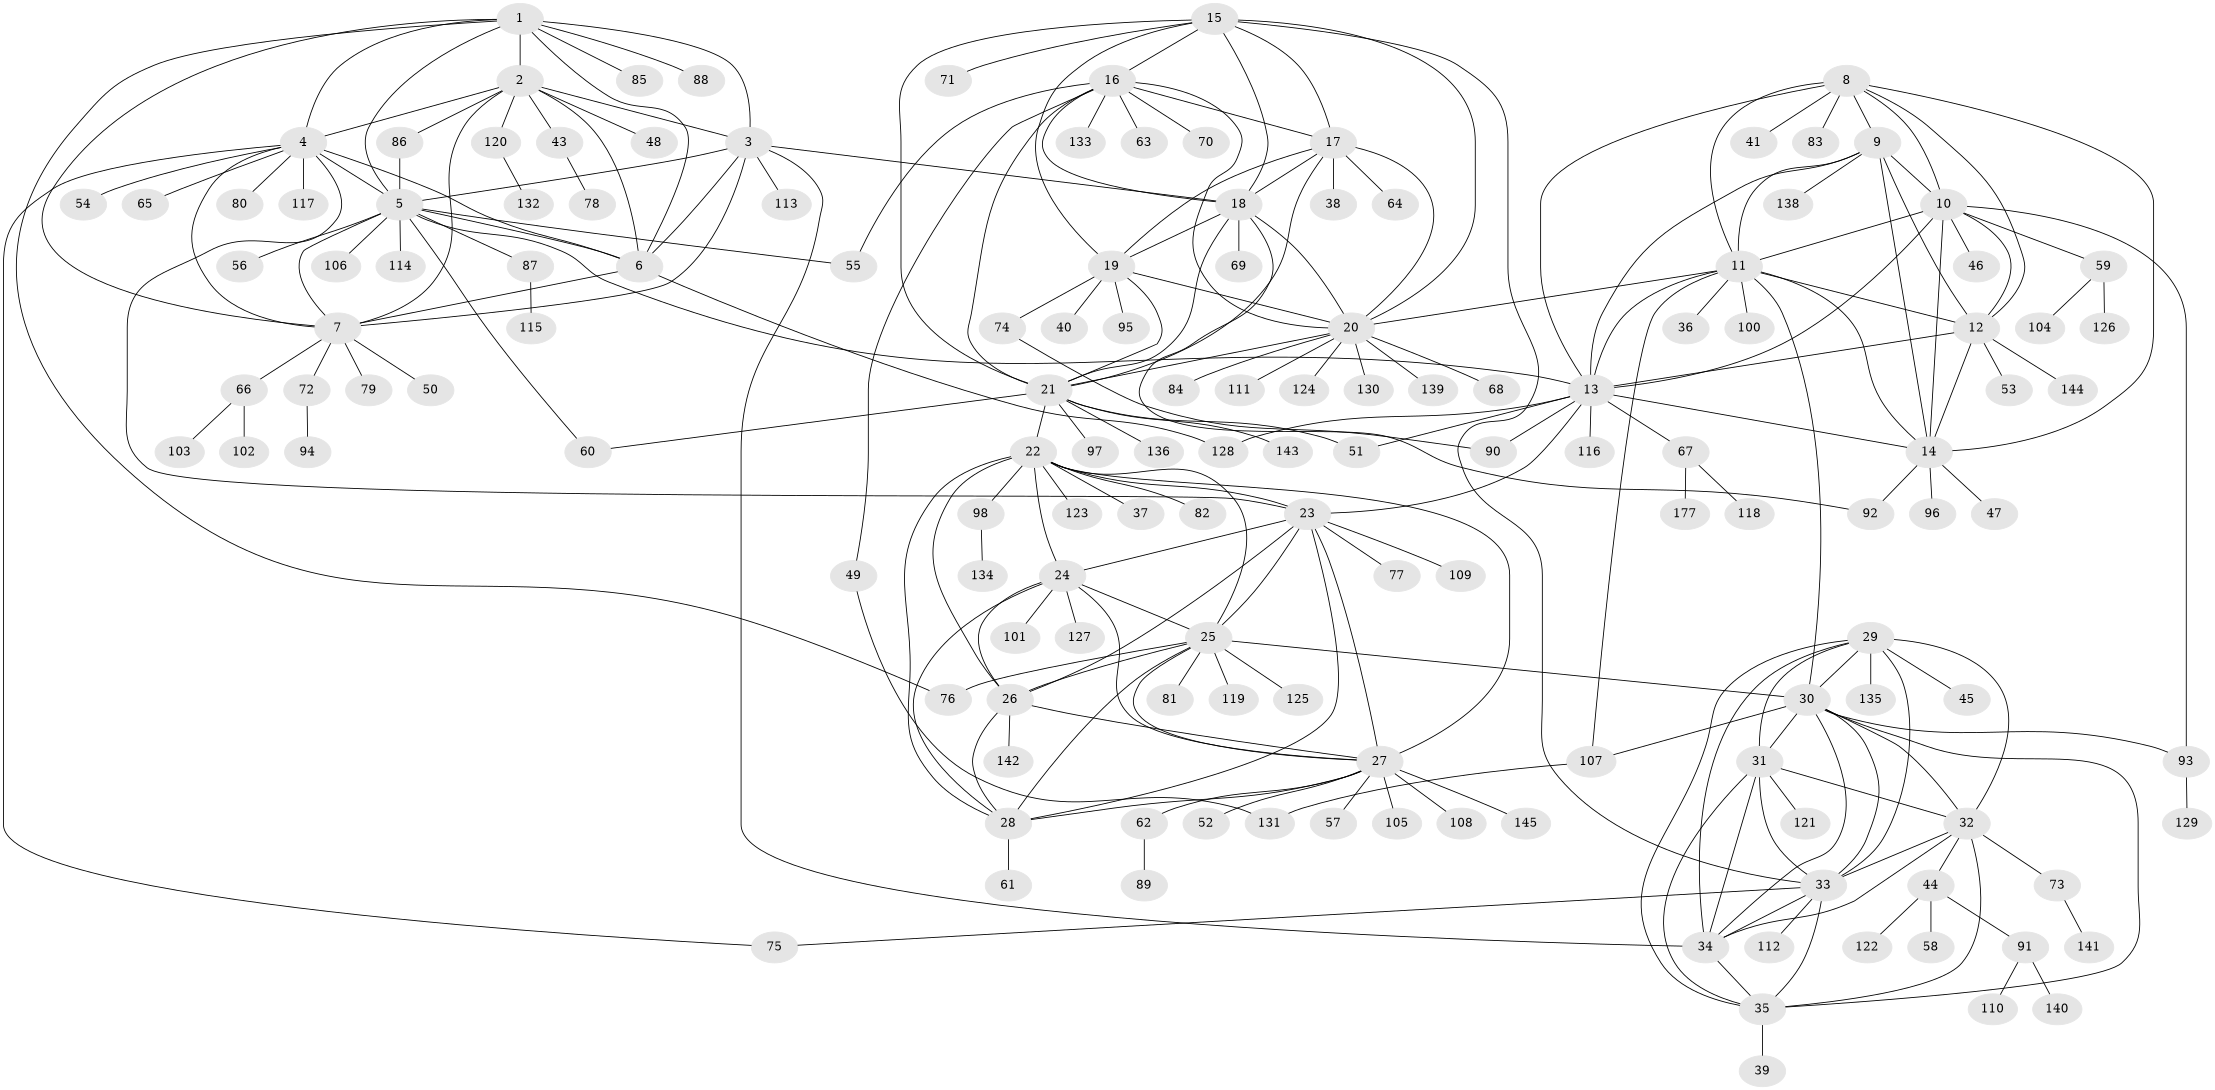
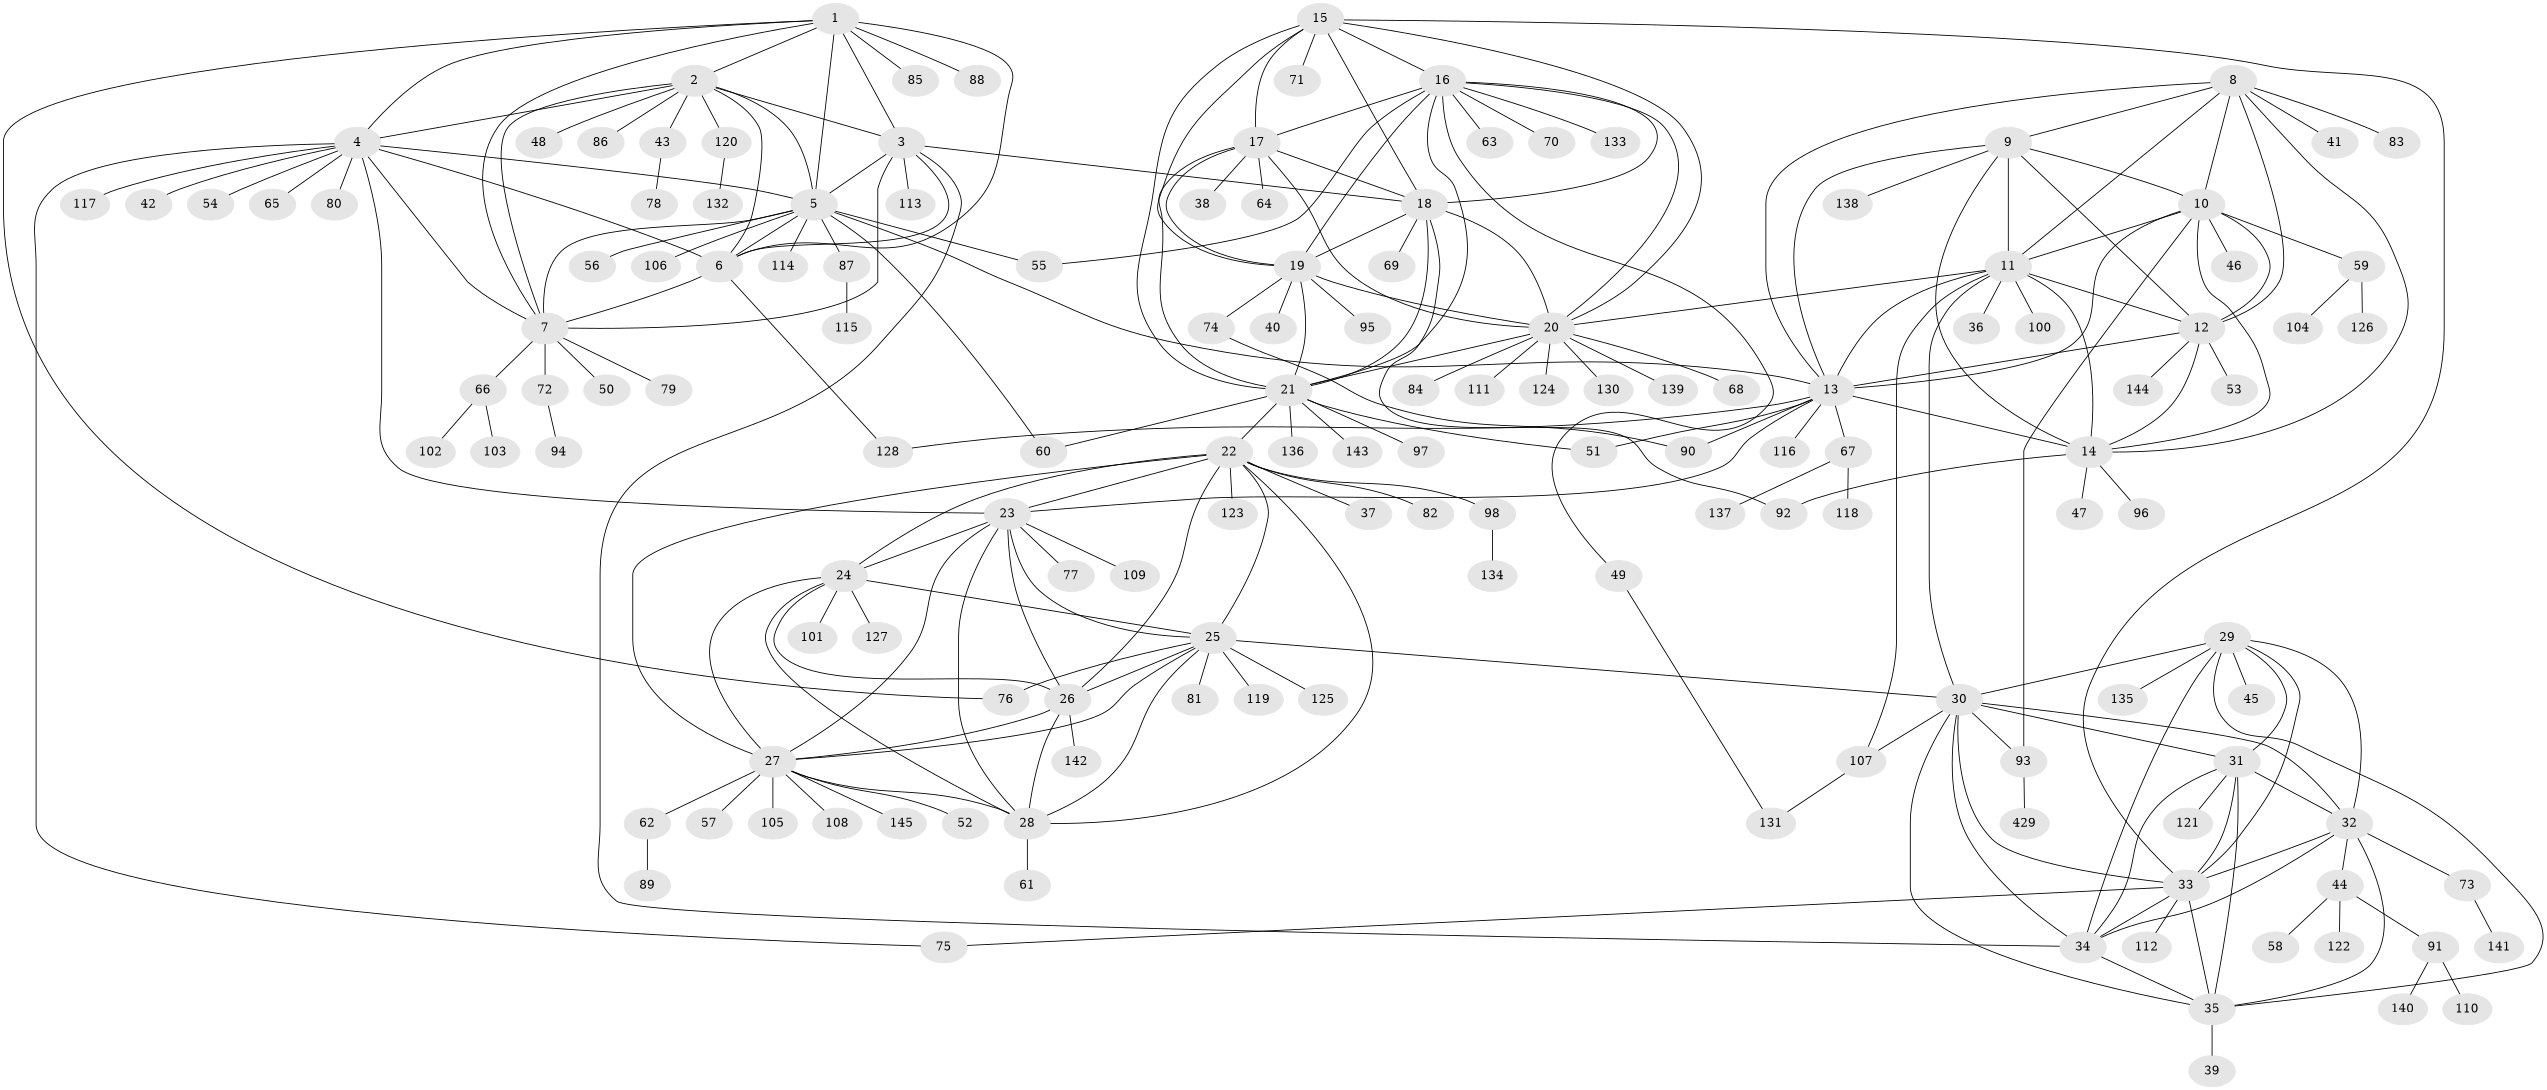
  graph {
    node [color=gray90 style=filled]
    1
    2
    3
    4
    5
    6
    7
    76
    85
    88
    43
    48
    86
    120
    18
    34
    113
    23
+   42
    54
    65
    75
    80
    117
    13
    55
    56
    60
    87
    106
    114
    128
    50
    66
    72
    79
    78
    132
    20
    92
    19
    21
    69
    35
    24
    25
    26
    27
    28
    77
    109
    14
    51
    67
    90
    116
    115
    102
    103
    94
    8
    9
    10
    11
    12
    41
    83
    138
    46
    59
    93
    30
    36
    100
    107
    53
    144
    47
    96
    104
    126
-   129
+   129 [label=429]
    68
    84
    111
    124
    130
    139
    33
    31
    32
    131
    118
-   137 [label=177]
+   137
    15
    16
    17
    71
    49
    63
    70
    133
    38
    64
    40
    74
    95
    22
    97
    136
    143
    112
    37
    82
    98
    123
    101
    127
    81
    119
    125
    142
    52
    57
    62
    105
    108
    145
    61
    134
    89
    29
    45
    135
    121
    44
    73
    39
    58
    91
    122
    141
    110
    140
    1 -- 2
    1 -- 3
    1 -- 4
    1 -- 5
    1 -- 6
    1 -- 7
    1 -- 76
    1 -- 85
    1 -- 88
    2 -- 3
    2 -- 4
-   86 -- 5
+   2 -- 5
    2 -- 6
    2 -- 7
    2 -- 43
    2 -- 48
    2 -- 86
    2 -- 120
    3 -- 5
    3 -- 6
    3 -- 7
    3 -- 18
    3 -- 34
    3 -- 113
    4 -- 5
    4 -- 6
    4 -- 7
    4 -- 23
+   4 -- 42
    4 -- 54
    4 -- 65
    4 -- 75
    4 -- 80
    4 -- 117
    5 -- 6
    5 -- 7
    5 -- 13
    5 -- 55
    5 -- 56
    5 -- 60
    5 -- 87
    5 -- 106
    5 -- 114
    6 -- 7
    6 -- 128
    7 -- 50
    7 -- 66
    7 -- 72
    7 -- 79
    43 -- 78
    120 -- 132
    18 -- 20
    18 -- 92
    18 -- 19
    18 -- 21
    18 -- 69
    34 -- 35
    23 -- 24
    23 -- 25
    23 -- 26
    23 -- 27
    23 -- 28
    23 -- 77
    23 -- 109
    13 -- 23
    13 -- 128
    13 -- 14
    13 -- 51
    13 -- 67
    13 -- 90
    13 -- 116
    87 -- 115
    66 -- 102
    66 -- 103
    72 -- 94
    20 -- 21
    20 -- 68
    20 -- 84
    20 -- 111
    20 -- 124
    20 -- 130
    20 -- 139
    19 -- 20
    19 -- 21
    19 -- 40
    19 -- 74
    19 -- 95
    21 -- 60
    21 -- 51
    21 -- 22
    21 -- 97
    21 -- 136
    21 -- 143
    35 -- 39
    24 -- 25
    24 -- 26
    24 -- 27
    24 -- 28
    24 -- 101
    24 -- 127
    25 -- 76
    25 -- 26
    25 -- 27
    25 -- 28
    25 -- 30
    25 -- 81
    25 -- 119
    25 -- 125
    26 -- 27
    26 -- 28
    26 -- 142
    27 -- 28
    27 -- 52
    27 -- 57
    27 -- 62
    27 -- 105
    27 -- 108
    27 -- 145
    28 -- 61
    14 -- 92
    14 -- 47
    14 -- 96
    67 -- 118
    67 -- 137
    8 -- 13
    8 -- 14
    8 -- 9
    8 -- 10
    8 -- 11
    8 -- 12
    8 -- 41
    8 -- 83
    9 -- 13
    9 -- 14
    9 -- 10
    9 -- 11
    9 -- 12
    9 -- 138
    10 -- 13
    10 -- 14
    10 -- 11
    10 -- 12
    10 -- 46
    10 -- 59
    10 -- 93
    11 -- 13
    11 -- 20
    11 -- 14
    11 -- 12
    11 -- 30
    11 -- 36
    11 -- 100
    11 -- 107
    12 -- 13
    12 -- 14
    12 -- 53
    12 -- 144
    59 -- 104
    59 -- 126
    93 -- 129
    30 -- 34
    30 -- 35
    30 -- 93
    30 -- 107
    30 -- 33
    30 -- 31
    30 -- 32
    107 -- 131
    33 -- 34
    33 -- 75
    33 -- 35
    33 -- 112
    31 -- 34
    31 -- 35
    31 -- 33
    31 -- 32
    31 -- 121
    32 -- 34
    32 -- 35
    32 -- 33
    32 -- 44
    32 -- 73
    15 -- 18
    15 -- 20
    15 -- 19
    15 -- 21
    15 -- 33
    15 -- 16
    15 -- 17
    15 -- 71
    16 -- 18
    16 -- 55
    16 -- 20
+   16 -- 19
    16 -- 21
    16 -- 17
    16 -- 49
    16 -- 63
    16 -- 70
    16 -- 133
    17 -- 18
    17 -- 20
    17 -- 19
    17 -- 21
    17 -- 38
    17 -- 64
    49 -- 131
    74 -- 90
    22 -- 23
    22 -- 24
    22 -- 25
    22 -- 26
    22 -- 27
    22 -- 28
    22 -- 37
    22 -- 82
    22 -- 98
    22 -- 123
    98 -- 134
    62 -- 89
    29 -- 34
    29 -- 35
    29 -- 30
    29 -- 33
    29 -- 31
    29 -- 32
    29 -- 45
    29 -- 135
    44 -- 58
    44 -- 91
    44 -- 122
    73 -- 141
    91 -- 110
    91 -- 140
  }
